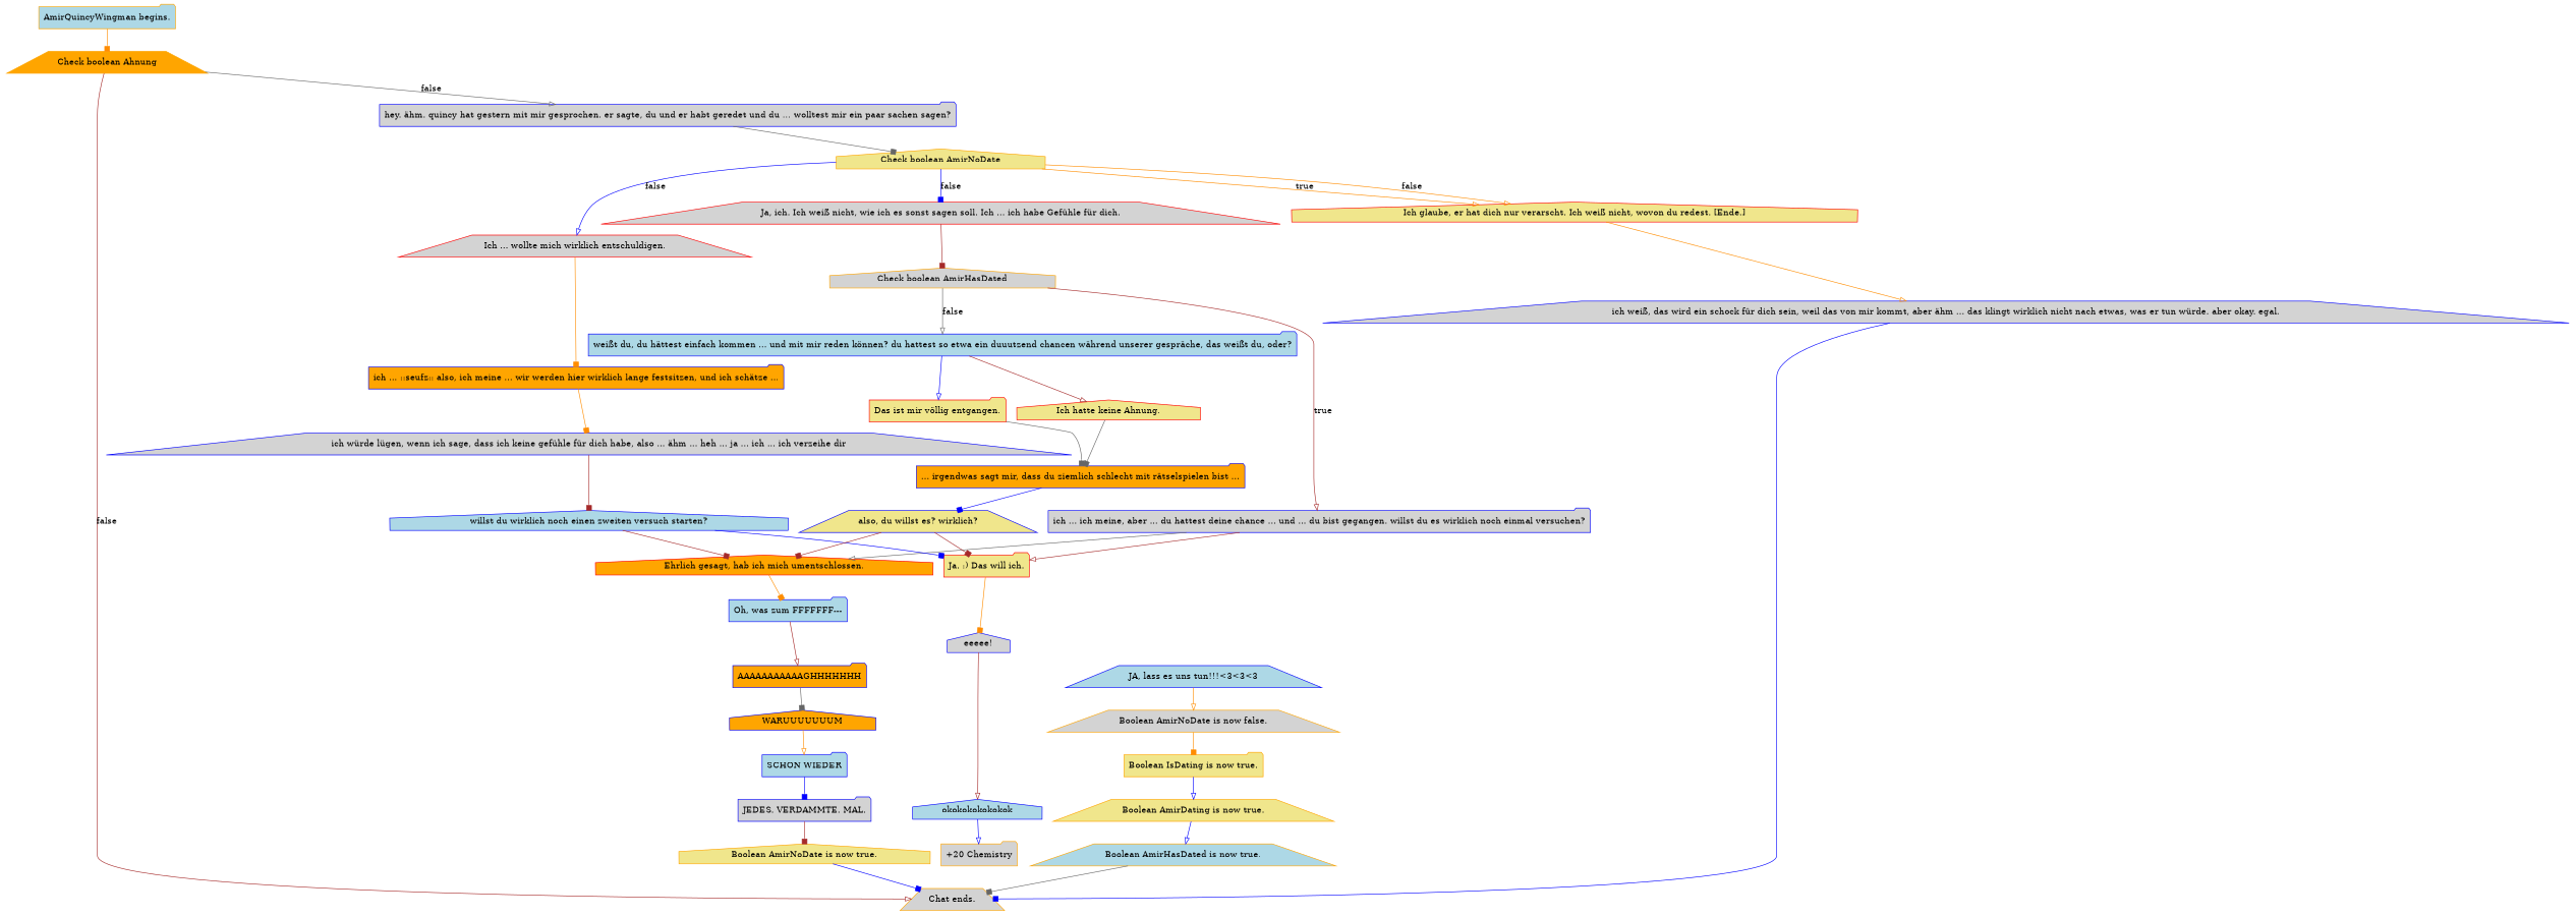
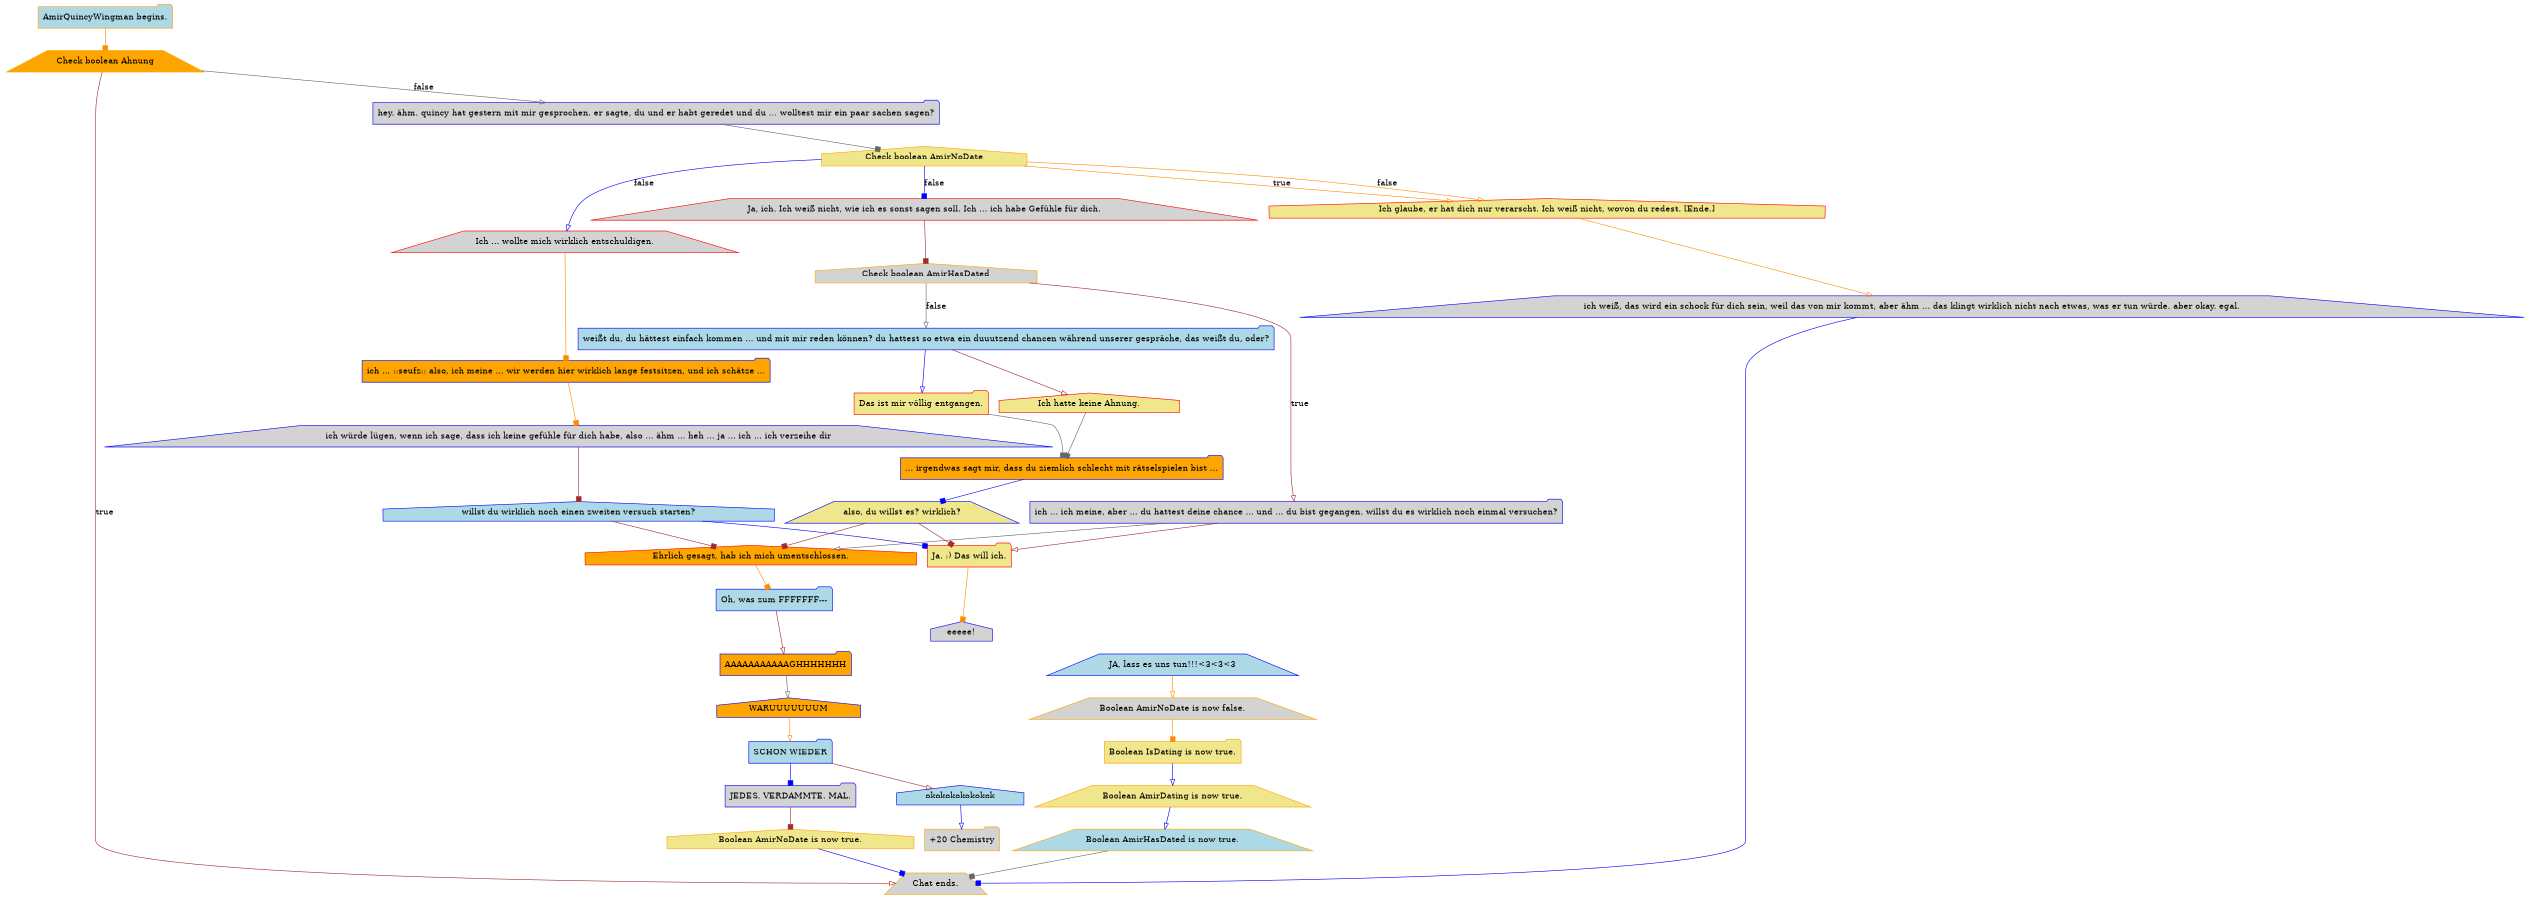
  digraph {
    node [color=blue fillcolor=lightgrey shape=folder style=filled]
    edge [arrowhead=box color=brown]
    "AmirQuincyWingman begins." [color=orange fillcolor=lightblue]
    n2 [color=orange fillcolor=orange label="Check boolean Ahnung" shape=trapezium]
    "Chat ends." [color=orange shape=trapezium]
    n4 [label="hey. ähm. quincy hat gestern mit mir gesprochen. er sagte, du und er habt geredet und du … wolltest mir ein paar sachen sagen?"]
    n5 [color=orange fillcolor=khaki label="Check boolean AmirNoDate" shape=house]
    n6 [color=red label="Ich ... wollte mich wirklich entschuldigen." shape=trapezium]
    n7 [color=red fillcolor=khaki label="Ich glaube, er hat dich nur verarscht. Ich weiß nicht, wovon du redest. [Ende.]" shape=house]
    n8 [color=red label="Ja, ich. Ich weiß nicht, wie ich es sonst sagen soll. Ich ... ich habe Gefühle für dich." shape=trapezium]
    n9 [fillcolor=orange label="ich ... ::seufz:: also, ich meine ... wir werden hier wirklich lange festsitzen, und ich schätze ..."]
    n10 [label="ich weiß, das wird ein schock für dich sein, weil das von mir kommt, aber ähm ... das klingt wirklich nicht nach etwas, was er tun würde. aber okay. egal." shape=trapezium]
    n11 [color=orange label="Check boolean AmirHasDated" shape=house]
    n12 [label="ich würde lügen, wenn ich sage, dass ich keine gefühle für dich habe, also ... ähm ... heh ... ja ... ich ... ich verzeihe dir" shape=trapezium]
    n13 [label="ich ... ich meine, aber ... du hattest deine chance ... und ... du bist gegangen. willst du es wirklich noch einmal versuchen?"]
    n14 [fillcolor=lightblue label="weißt du, du hättest einfach kommen ... und mit mir reden können? du hattest so etwa ein duuutzend chancen während unserer gespräche, das weißt du, oder?"]
    n15 [fillcolor=lightblue label="willst du wirklich noch einen zweiten versuch starten?" shape=house]
    n16 [color=red fillcolor=khaki label="Ja. :) Das will ich."]
    n17 [color=red fillcolor=orange label="Ehrlich gesagt, hab ich mich umentschlossen." shape=house]
    n18 [color=red fillcolor=khaki label="Ich hatte keine Ahnung." shape=house]
    n19 [color=red fillcolor=khaki label="Das ist mir völlig entgangen."]
    n20 [label="eeeee!" shape=house]
    n21 [fillcolor=lightblue label="Oh, was zum FFFFFFF---"]
    n22 [fillcolor=orange label="... irgendwas sagt mir, dass du ziemlich schlecht mit rätselspielen bist ..."]
    n23 [fillcolor=lightblue label=okokokokokokok shape=house]
    n24 [fillcolor=orange label=AAAAAAAAAAAGHHHHHHH]
    n25 [fillcolor=khaki label="also, du willst es? wirklich?" shape=trapezium]
    n26 [color=orange label="+20 Chemistry"]
    n27 [fillcolor=orange label=WARUUUUUUUM shape=house]
    n28 [fillcolor=lightblue label="SCHON WIEDER"]
    n29 [fillcolor=lightblue label="JA, lass es uns tun!!!<3<3<3" shape=trapezium]
    n30 [color=orange label="Boolean AmirNoDate is now false." shape=trapezium]
    n31 [label="JEDES. VERDAMMTE. MAL."]
    n32 [color=orange fillcolor=khaki label="Boolean IsDating is now true."]
    n33 [color=orange fillcolor=khaki label="Boolean AmirNoDate is now true." shape=house]
    n34 [color=orange fillcolor=khaki label="Boolean AmirDating is now true." shape=trapezium]
    n35 [color=orange fillcolor=lightblue label="Boolean AmirHasDated is now true." shape=trapezium]
    "AmirQuincyWingman begins." -> n2 [color=darkorange]
-   n2 -> "Chat ends." [arrowhead=onormal label=false]
+   n2 -> "Chat ends." [arrowhead=onormal label=true]
    n2 -> n4 [arrowhead=onormal color=gray40 label=false]
    n4 -> n5 [color=gray40]
    n5 -> n6 [arrowhead=onormal color=blue label=false]
    n5 -> n7 [arrowhead=onormal color=darkorange label=true]
    n5 -> n7 [arrowhead=onormal color=darkorange label=false]
    n5 -> n8 [color=blue label=false]
    n6 -> n9 [color=darkorange]
    n7 -> n10 [arrowhead=onormal color=darkorange]
    n8 -> n11
    n9 -> n12 [color=darkorange]
    n10 -> "Chat ends." [color=blue]
    n11 -> n13 [arrowhead=onormal label=true]
    n11 -> n14 [arrowhead=onormal color=gray40 label=false]
    n12 -> n15
    n13 -> n16 [arrowhead=onormal]
    n13 -> n17 [arrowhead=onormal color=gray40]
    n14 -> n18 [arrowhead=onormal]
    n14 -> n19 [arrowhead=onormal color=blue]
    n15 -> n16 [color=blue]
    n15 -> n17
    n16 -> n20 [color=darkorange]
    n17 -> n21 [color=darkorange]
    n18 -> n22 [color=gray40]
    n19 -> n22 [color=gray40]
-   n20 -> n23 [arrowhead=onormal]
+   n28 -> n23 [arrowhead=onormal]
    n21 -> n24 [arrowhead=onormal]
    n22 -> n25 [color=blue]
    n23 -> n26 [arrowhead=onormal color=blue]
-   n24 -> n27 [color=gray40]
+   n24 -> n27 [arrowhead=onormal color=gray40]
    n25 -> n16
    n25 -> n17
    n27 -> n28 [arrowhead=onormal color=darkorange]
    n28 -> n31 [color=blue]
    n29 -> n30 [arrowhead=onormal color=darkorange]
    n30 -> n32 [color=darkorange]
    n31 -> n33
    n32 -> n34 [arrowhead=onormal color=blue]
    n33 -> "Chat ends." [color=blue]
    n34 -> n35 [arrowhead=onormal color=blue]
    n35 -> "Chat ends." [color=gray40]
  }
